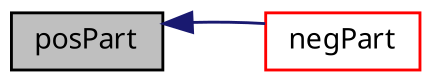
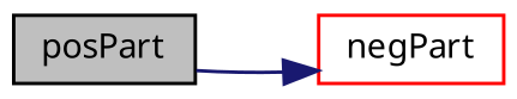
  digraph {
    rankdir=LR
    fontname="Noto Sans"
    node [fontname="Noto Sans" fontsize=10 shape=record]
    n1 [color=black fillcolor=grey75 fontcolor=black height=0.2 label=posPart style=filled width=0.4]
    n2 [color=red height=0.2 label=negPart width=0.4]
-   n2 -> n1 [color=midnightblue fontname="Noto Sans" fontsize=10 labelfontname=Helvetica labelfontsize=10 style=solid]
+   n1 -> n2 [color=midnightblue fontname="Noto Sans" fontsize=10 labelfontname=Helvetica labelfontsize=10 style=solid]
  }
